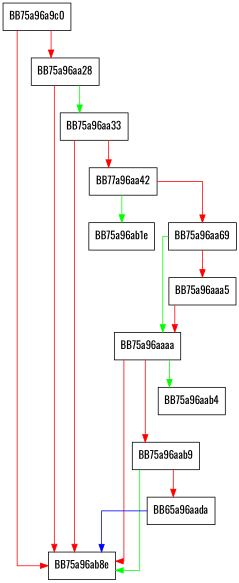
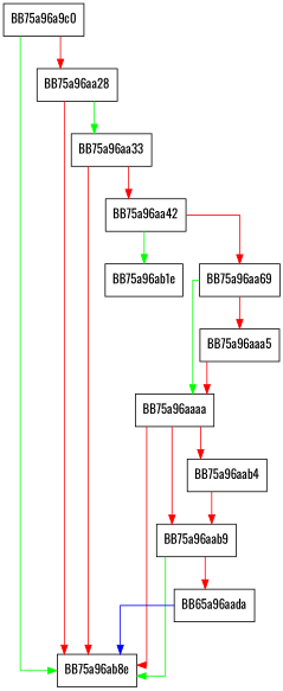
  digraph {
    fontname=Oswald
    splines=ortho
    node [fontname=Oswald shape=box]
    edge [color=red fontname=Oswald]
    BB75a96a9c0
    BB75a96ab8e
    BB75a96aa28
    BB75a96aa33
-   BB75a96aa42 [label=BB77a96aa42]
+   BB75a96aa42
    BB75a96ab1e
    BB75a96aa69
    BB75a96aaaa
    BB75a96aaa5
    BB75a96aab9
    BB75a96aab4
    n12 [label=BB65a96aada]
-   BB75a96a9c0 -> BB75a96ab8e
+   BB75a96a9c0 -> BB75a96ab8e [color=green]
    BB75a96a9c0 -> BB75a96aa28
    BB75a96aa28 -> BB75a96ab8e
    BB75a96aa28 -> BB75a96aa33 [color=green]
    BB75a96aa33 -> BB75a96ab8e
    BB75a96aa33 -> BB75a96aa42
    BB75a96aa42 -> BB75a96ab1e [color=green]
    BB75a96aa42 -> BB75a96aa69
    BB75a96aa69 -> BB75a96aaaa [color=green]
    BB75a96aa69 -> BB75a96aaa5
    BB75a96aaaa -> BB75a96ab8e
    BB75a96aaaa -> BB75a96aab9
-   BB75a96aaaa -> BB75a96aab4 [color=green]
+   BB75a96aaaa -> BB75a96aab4
    BB75a96aaa5 -> BB75a96aaaa
    BB75a96aab9 -> BB75a96ab8e [color=green]
    BB75a96aab9 -> n12
+   BB75a96aab4 -> BB75a96aab9
    n12 -> BB75a96ab8e [color=blue]
  }
